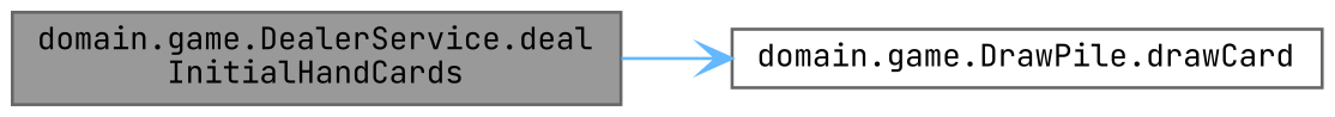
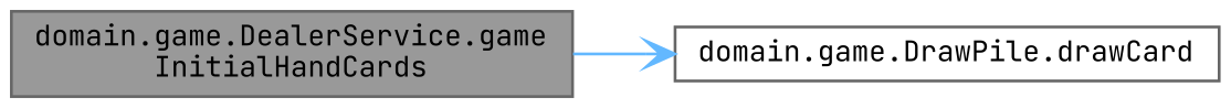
  digraph {
    rankdir=LR
    fontname="JetBrains Mono"
    node [fontname="JetBrains Mono" fontsize=10 shape=box style=filled]
-   n1 [color=gray40 fillcolor=grey60 fontcolor=black height=0.2 label="domain.game.DealerService.deal\lInitialHandCards" width=0.4]
+   n1 [color=gray40 fillcolor=grey60 fontcolor=black height=0.2 label="domain.game.DealerService.game\lInitialHandCards" width=0.4]
    n2 [color=grey40 fillcolor=white height=0.2 label="domain.game.DrawPile.drawCard" width=0.4]
    n1 -> n2 [color=steelblue1 fontname="JetBrains Mono" fontsize=10 labelfontname=Helvetica labelfontsize=10 style=solid arrowhead=vee]
  }
